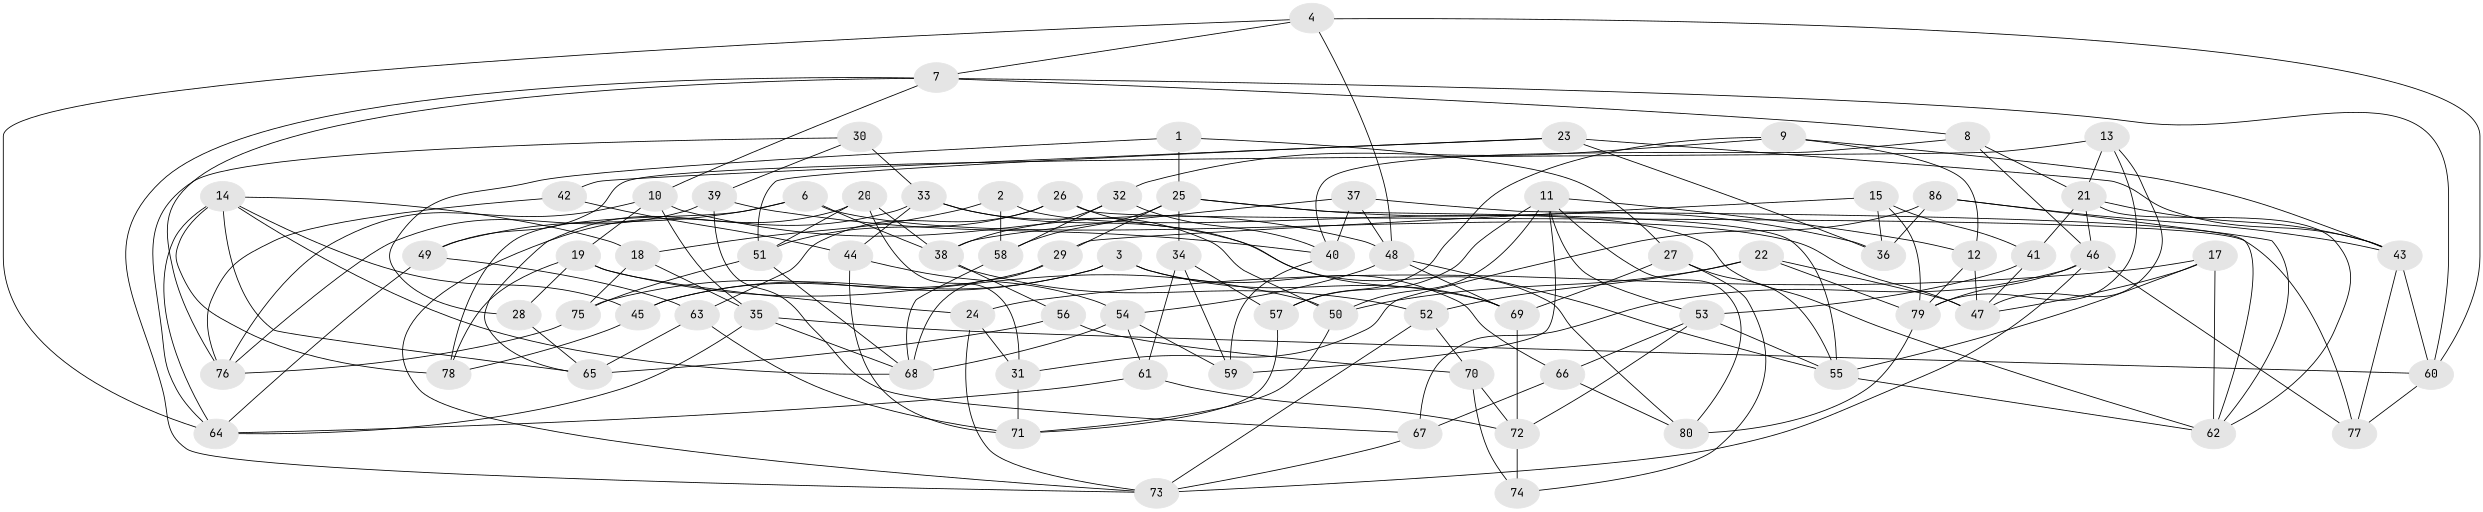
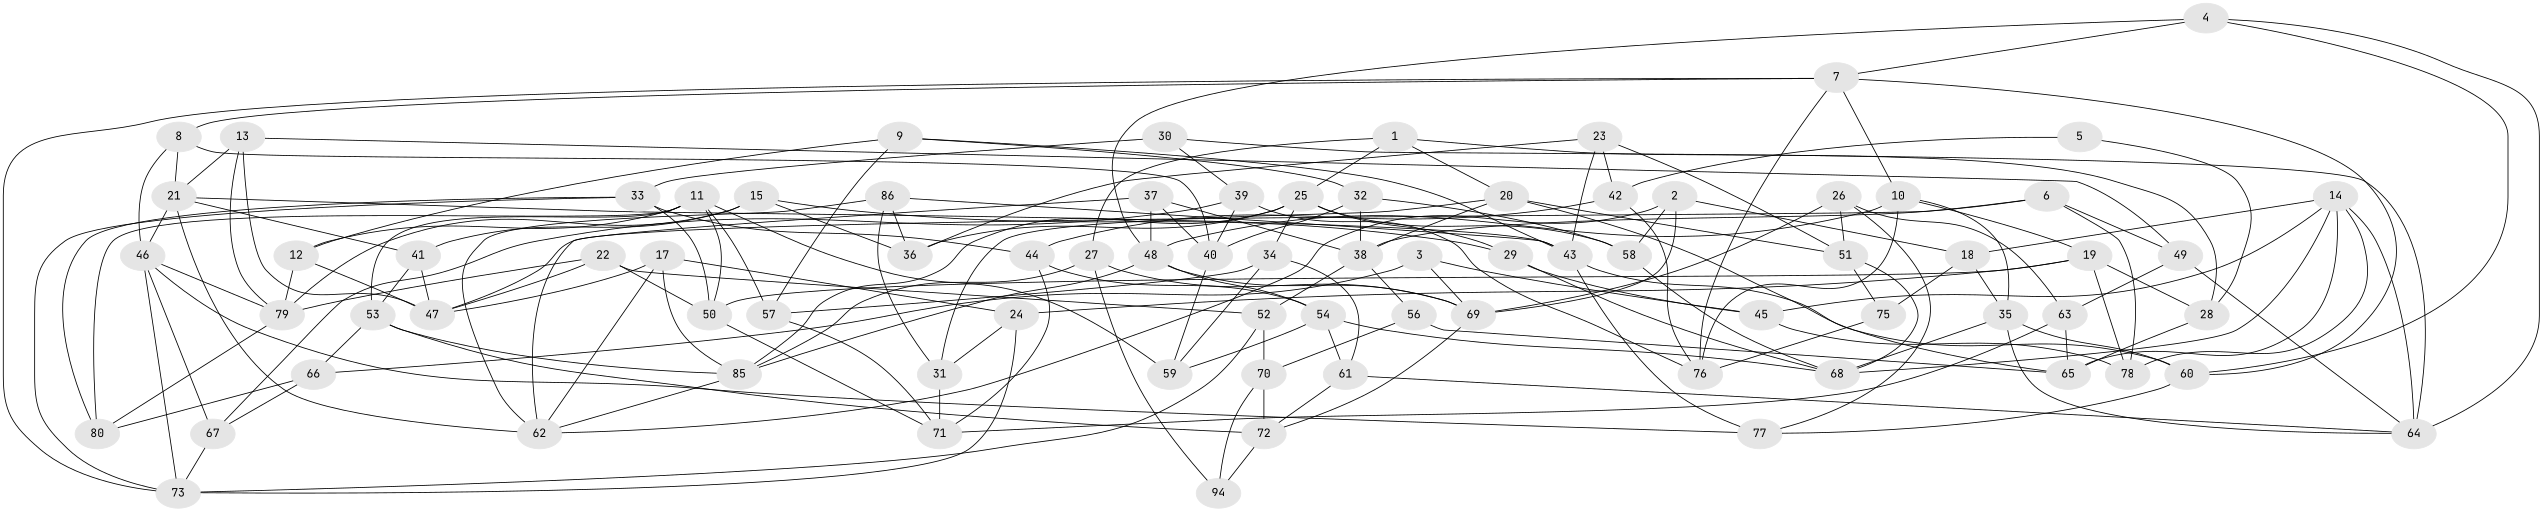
  graph {
    fontname="JetBrains Mono"
    node [color=gray90 fontname="JetBrains Mono" style=filled]
    edge [fontname="JetBrains Mono" weight=1.0]
    1
    20
    25
    27
    28
    38
    65
    31
    51
    58
    34
    29
    36
-   55
+   55 [label=85]
    69
-   74
+   74 [label=94]
    2
    18
    62
    75
    35
    68
    72
    3
    45
    66
    78
    80
    67
    76
    4
    7
    48
    60
    64
    8
    10
    73
    54
    77
+   5
    42
    57
    59
    61
    44
    6
    47
    49
    52
    56
    63
    21
    40
    46
    19
    43
    41
    79
    9
    12
    32
    71
    50
    24
    11
    53
    13
    14
    15
    n71 [label=86]
    17
    22
    70
    23
    26
    30
    33
    39
    37
+   1 -- 20
    1 -- 25
    1 -- 27
    1 -- 28
    20 -- 38
    20 -- 65
    20 -- 31
    20 -- 51 [weight=2.0]
    25 -- 58
    25 -- 34
    25 -- 29
    25 -- 36
    25 -- 55
    27 -- 55
    27 -- 69
    27 -- 74
    28 -- 65
    38 -- 52
    38 -- 56
    31 -- 71
    51 -- 75
    51 -- 68
    58 -- 68
    34 -- 57
    34 -- 59
    34 -- 61
    29 -- 68
    29 -- 45
    55 -- 62
    69 -- 72
    2 -- 58
+   2 -- 69
    2 -- 18
    2 -- 62
    18 -- 75
    18 -- 35
    75 -- 76
    35 -- 68
    35 -- 60 [weight=2.0]
    35 -- 64
    72 -- 74
    3 -- 69
-   3 -- 75
    3 -- 45
    3 -- 66
    45 -- 78
    66 -- 80
    66 -- 67
    67 -- 73
    4 -- 7
    4 -- 48
    4 -- 60
    4 -- 64
    7 -- 76
    7 -- 60
    7 -- 8
    7 -- 10
    7 -- 73
    48 -- 55
    48 -- 69
    48 -- 54
    60 -- 77
    8 -- 21
    8 -- 40
    8 -- 46
    10 -- 35
    10 -- 76 [weight=2.0]
    10 -- 48
    10 -- 19
    54 -- 68
    54 -- 59
    54 -- 61
+   5 -- 28
+   5 -- 42
    42 -- 76
    42 -- 44
    57 -- 71
    61 -- 72
    61 -- 64
    44 -- 54
    44 -- 71
    6 -- 38
    6 -- 78
    6 -- 47
    6 -- 49
    49 -- 64
    49 -- 63
    52 -- 73
    52 -- 70
    56 -- 65 [weight=2.0]
    56 -- 70
    63 -- 65
    63 -- 71
    21 -- 62
    21 -- 46
    21 -- 43
    21 -- 41
    40 -- 59 [weight=2.0]
    46 -- 67
    46 -- 73
    46 -- 77
    46 -- 79
    19 -- 28
    19 -- 78
    19 -- 50 [weight=2.0]
    19 -- 24
    43 -- 60
    43 -- 77
    41 -- 47
    41 -- 53
    79 -- 80
    9 -- 57
    9 -- 43
    9 -- 12
    9 -- 32
    12 -- 47
    12 -- 79
    32 -- 38
    32 -- 58
    32 -- 40
    50 -- 71
    24 -- 31
    24 -- 73
    11 -- 80
    11 -- 57
    11 -- 59
    11 -- 12
    11 -- 50
    11 -- 53
    53 -- 55
    53 -- 72 [weight=2.0]
    53 -- 66
    13 -- 47
    13 -- 49
    13 -- 21
    13 -- 79
    14 -- 65
    14 -- 18
    14 -- 68
    14 -- 45
    14 -- 78
    14 -- 64
    15 -- 29
    15 -- 36
    15 -- 41
    15 -- 79
    n71 -- 31
    n71 -- 36
    n71 -- 62
    n71 -- 43
    17 -- 55
    17 -- 62
    17 -- 47
    17 -- 24
    22 -- 47
    22 -- 52
    22 -- 79
    22 -- 50
    70 -- 74
    70 -- 72
    23 -- 51
    23 -- 36
    23 -- 42
    23 -- 43
    26 -- 51
    26 -- 69
    26 -- 77
    26 -- 63
    30 -- 64
    30 -- 33 [weight=2.0]
    30 -- 39
    33 -- 80
    33 -- 73
    33 -- 44
    33 -- 50
    39 -- 67
    39 -- 76
    39 -- 40
    37 -- 38
    37 -- 62
    37 -- 48
    37 -- 40
  }
